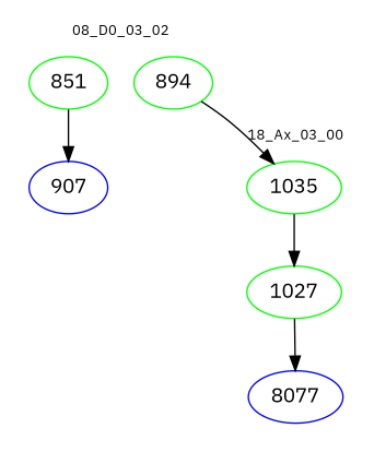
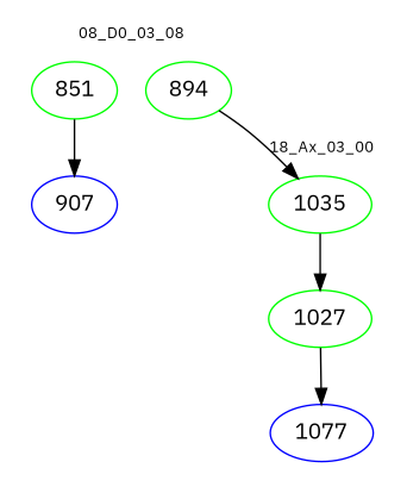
  digraph {
    fontname="IBM Plex Sans"
    node [color=green fontname="IBM Plex Sans"]
    edge [color=black fontname="IBM Plex Sans"]
    n1 [label=1035]
    n2 [label=1027]
-   n3 [color=blue label=8077]
+   n3 [color=blue label=1077]
    n4 [label=894]
    n5 [label=851]
    n6 [color=blue label=907]
    subgraph cluster_1 {
      color=white
      fontsize=10
      label="18_Ax_03_00"
      n1
      n2
      n3
    }
    subgraph cluster_2 {
      color=white
      fontsize=10
-     label="08_D0_03_02"
+     label="08_D0_03_08"
      n4
      n5
      n6
    }
    n1 -> n2
    n2 -> n3
    n4 -> n1
    n5 -> n6
  }
